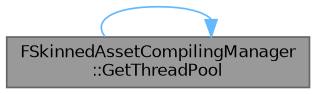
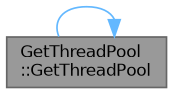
  digraph {
    rankdir=RL
-   n1 [color=gray40 fillcolor=grey60 fontcolor=black fontname=Helvetica fontsize=10 height=0.2 label="FSkinnedAssetCompilingManager\l::GetThreadPool" shape=box style=filled width=0.4]
+   n1 [color=gray40 fillcolor=grey60 fontcolor=black fontname=Helvetica fontsize=10 height=0.2 label="GetThreadPool\l::GetThreadPool" shape=box style=filled width=0.4]
    n1 -> n1 [color=steelblue1 dir=back fontname=Helvetica fontsize=10 labelfontname=Helvetica labelfontsize=10 style=solid]
  }
